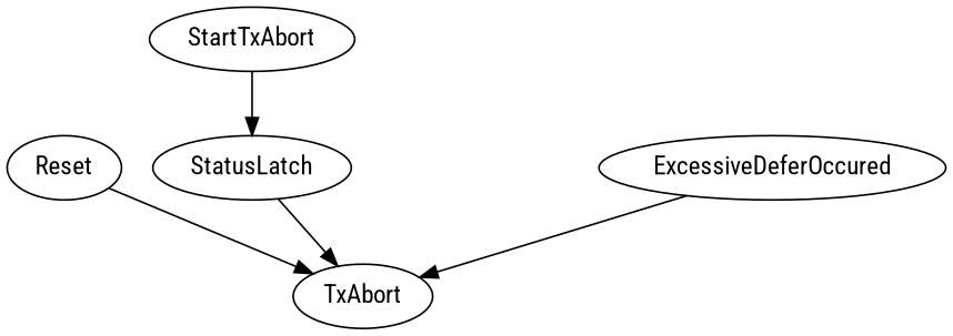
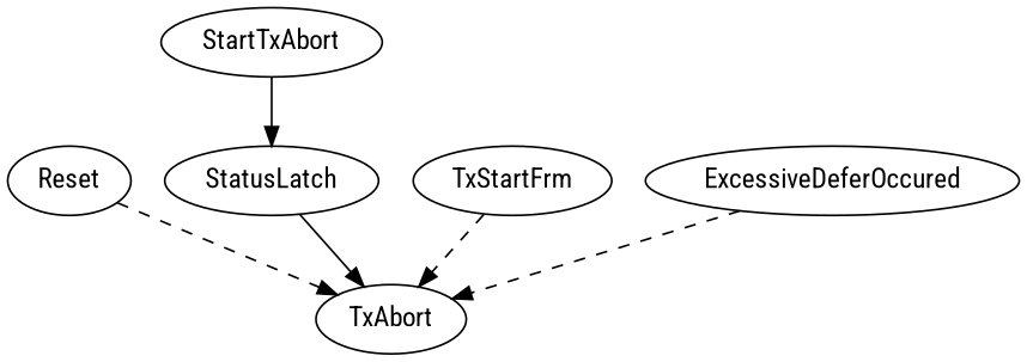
  strict digraph {
    fontname="Roboto Condensed"
    node [complexity=3 fontname="Roboto Condensed"]
    edge [fontname="Roboto Condensed" style=solid]
    Reset [complexity=1 importance=0.0260966831211 rank=0.0260966831211]
    TxAbort [complexity=0 importance=0.00775493299159 rank=0.0]
    StatusLatch [importance=0.019528801456 rank=0.00650960048534]
+   TxStartFrm [importance=0.0183417501295 rank=0.00611391670983]
    StartTxAbort [complexity=1 importance=0.0139199495911 rank=0.0139199495911]
    ExcessiveDeferOccured [importance=0.0222624034901 rank=0.00742080116335]
-   Reset -> TxAbort
+   Reset -> TxAbort [style=dashed]
    StatusLatch -> TxAbort
+   TxStartFrm -> TxAbort [style=dashed]
    StartTxAbort -> StatusLatch
-   ExcessiveDeferOccured -> TxAbort
+   ExcessiveDeferOccured -> TxAbort [style=dashed]
  }
